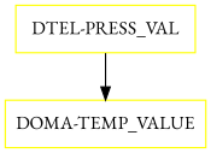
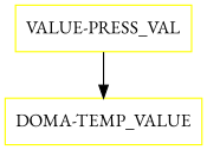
  digraph {
    fontname="EB Garamond"
    node [color=yellow shape=box fontname="EB Garamond"]
-   "DTEL-PRESS_VAL"
+   "DTEL-PRESS_VAL" [label="VALUE-PRESS_VAL"]
    "DOMA-TEMP_VALUE"
    "DTEL-PRESS_VAL" -> "DOMA-TEMP_VALUE" [fontname="EB Garamond"]
  }
